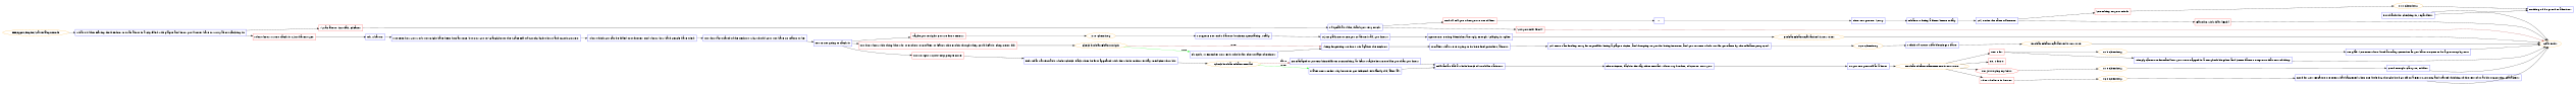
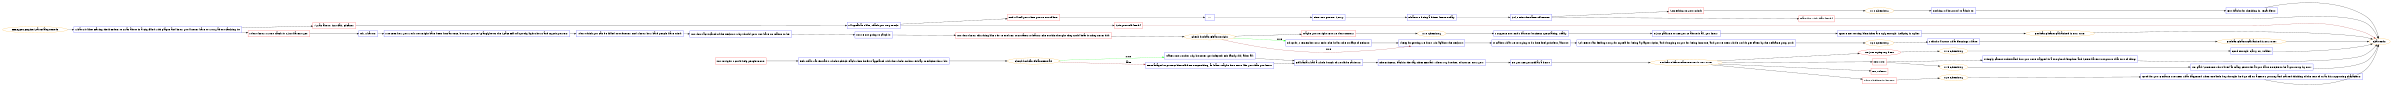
  digraph {
    rankdir=LR
    node [color=blue shape=box]
    n1 [color=orange label="/EE/Types/Engine/StartDialogueNode" shape=""]
    n2 [label="What’s it like? Having the freedom to swan about in a city filled with plague and know you’ll never have to worry about catching it?"]
    n3 [color=red label="\"Swan about\" isn’t fair, Eleanor."]
    n4 [color=red label="I don’t know I won’t catch it. I just haven’t yet."]
    n5 [label="I’ll speak as I like, thank you very much."]
    n6 [label="Oh, what on."]
    n7 [color=red label="And I’ll tell you when you’re out of line."]
    n8 [color=red label="Suit yourself. [End.]"]
    n9 [label="I’ve seen how you work. You might have been human once, but now you’re Spanglyboots the Space Elf. All spooky light shows and mystic powers."]
    n10 [label="Heh. That was Entrati’s whole schtick. Back when he first appeared with the whole ‘Doktor Friday’ medicine show bit."]
    n11 [color=orange label="Check boolean EleanorEntrati" shape=""]
    n12 [label="…"]
    "Chat ends." [color=orange shape=""]
    n14 [label="I don’t think you can be killed. Not forever. And I know how hard people have tried."]
    n15 [label="Makes one wonder why he never got infected. His family did, after all."]
    n16 [label="He managed to protect himself from succumbing, at least. Maybe he’s more like you than you know."]
    n17 [label="Fine. You got me. Sorry."]
    n18 [label="You don’t act scared of the Techrot. Why should you? You have no reason to be."]
    n19 [label="Höllvania’s had a whole bunch of would-be saviours."]
    n20 [label="Eleanor’s being a bitter lemon today."]
    n21 [label="You’re not going to catch it."]
    n22 [label="The Princess, back in the day. Then Entrati. Viktor. My brother, of course. Now you."]
    n23 [label="Sol, I miss the taste of lemons."]
    n24 [color=red label="You don’t know this thing like I do. It evolves. It mutates. It learns. The Orokin thought they could beat it. They never did."]
    n25 [color=red label="Maybe you’re right. But we don’t KNOW."]
    n26 [color=red label="You’re right. I could help people more."]
    n27 [label="Do you see yourself as a hero?"]
    n28 [color=red label="Something on your mind?"]
    n29 [color=red label="Have fun with that. [End.]"]
    n30 [color=orange label="Check boolean EleanorOrigin" shape=""]
    n31 [color=orange label="+10 Chemistry" shape=""]
    n32 [color=orange label="Boolean EleanorHatesHeroes is now true." shape=""]
    n33 [color=orange label="+10 Chemistry" shape=""]
    n34 [label="Oh Gods, I remember now. Eris. The hulks. The surface of Deimos."]
    n35 [label="I keep forgetting we don’t win against the Techrot."]
    n36 [label="I suppose not. And I have no business speculating, really."]
    n37 [color=red label="I’m just trying my best." shape=ellipse]
    n38 [color=red label="Yes. I do."]
    n39 [color=red label="No, I don’t."]
    n40 [color=red label="I don’t believe in heroes."]
    n41 [label="Nothing I’d be proud to admit to."]
    n42 [label="It makes what we’re trying to do here feel pointless, almost."]
    n43 [label="It just galls me to see you so above it all, you know?"]
    n44 [color=orange label="+10 Chemistry" shape=""]
    n45 [label="I simply cannot understand how you were trapped in a storybook kingdom and STILL haven’t outgrown that sort of thing."]
    n46 [color=orange label="+15 Chemistry" shape=""]
    n47 [color=orange label="+20 Chemistry" shape=""]
    n48 [label="But thanks for checking in, regardless."]
    n49 [label="Sol. Here I am feeling sorry for myself for being a plague victim, and dumping on you for being immune, and you’ve seen whole worlds get eaten by the selfsame poxy crud."]
    n50 [label="Ignore me. Oozing blemishes are ugly enough. Self-pity is uglier."]
    n51 [label="Good enough. Carry on, soldier."]
    n52 [label="I’m glad. Someone who’s lived as many centuries as you have OUGHT to be a grown-up by now."]
    n53 [label="Good for you. Because I’ve seen what happened when one little boy thought he’d go off on a Hero’s Journey and started thinking of the rest of us as his supporting characters."]
    n54 [color=orange label="+20 Chemistry" shape=""]
    n55 [color=orange label="Boolean EleanorGalvanized is now true." shape=""]
    n56 [label="I think I’ll count what blessings I have."]
    n57 [color=orange label="Boolean EleanorGalvanized is now true." shape=""]
    n1 -> n2
    n2 -> n3
    n2 -> n4
    n3 -> n5
    n4 -> n6
    n5 -> n7
    n5 -> n8
    n6 -> n9
    n7 -> n12
    n8 -> "Chat ends." [color=brown]
    n9 -> n14
    n10 -> n11
    n11 -> n15 [color=green label=true]
    n11 -> n16 [color=brown label=false]
    n12 -> n17
    n14 -> n18
    n15 -> n19
    n16 -> n19
    n17 -> n20
    n18 -> n21
    n19 -> n22
    n20 -> n23
    n21 -> n24
-   n21 -> n25
-   n21 -> n26
+   n30 -> n25
    n22 -> n27
    n23 -> n28
    n23 -> n29
    n24 -> n30
    n25 -> n31
    n26 -> n10
    n27 -> n32
    n28 -> n33
    n29 -> "Chat ends."
    n30 -> n34 [color=green label=true]
    n30 -> n35 [color=brown label=true]
    n31 -> n36
    n32 -> n37
    n32 -> n38
    n32 -> n39
    n32 -> n40
    n33 -> n41
    n34 -> n35
    n35 -> n42
    n36 -> n43
    n37 -> n44
    n38 -> n45
    n38 -> n46
    n40 -> n47
-   n48 -> n41
+   n41 -> n48
    n42 -> n49
    n43 -> n50
    n44 -> n51
    n45 -> "Chat ends."
    n46 -> n52
    n47 -> n53
    n48 -> "Chat ends."
    n49 -> n54
    n50 -> n55
    n51 -> "Chat ends."
    n52 -> "Chat ends."
    n53 -> "Chat ends."
    n54 -> n56
    n55 -> "Chat ends."
    n56 -> n57
    n57 -> "Chat ends."
  }
